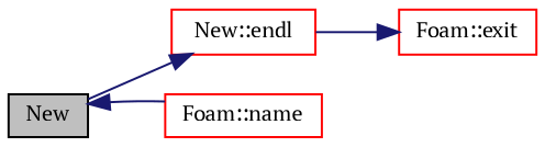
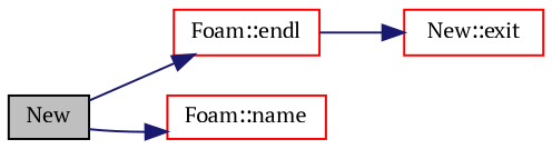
  digraph {
    fontname="PT Serif"
    rankdir=LR
    node [color=red fontname="PT Serif" fontsize=10 shape=record]
    edge [color=midnightblue fontname="PT Serif" fontsize=10 labelfontname=FreeSans labelfontsize=10 style=solid]
    n1 [color=black fillcolor=grey75 fontcolor=black height=0.2 label=New style=filled width=0.4]
-   n2 [height=0.2 label="New::endl" width=0.4]
+   n2 [height=0.2 label="Foam::endl" width=0.4]
    n3 [height=0.2 label="Foam::name" width=0.4]
-   n4 [height=0.2 label="Foam::exit" width=0.4]
+   n4 [height=0.2 label="New::exit" width=0.4]
    n1 -> n2
-   n3 -> n1
+   n1 -> n3
    n2 -> n4
  }
